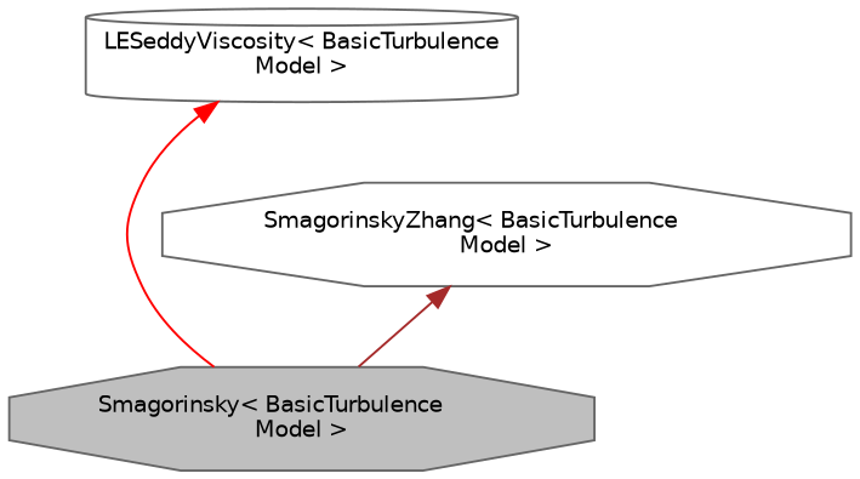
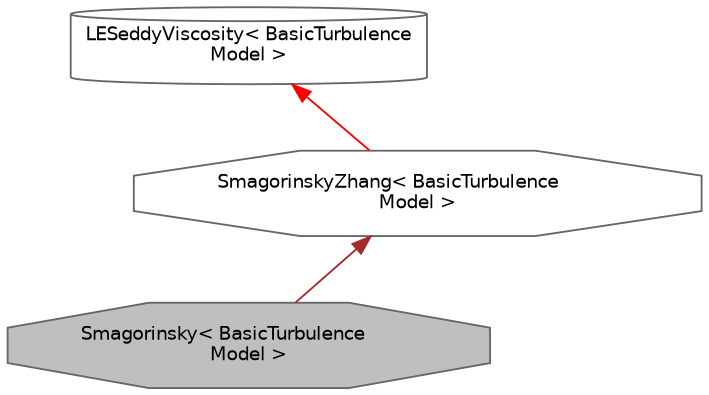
  digraph {
    node [color=gray40 fontname=Helvetica fontsize=10 shape=octagon]
    edge [dir=back fontname=Helvetica fontsize=10 labelfontname=Helvetica labelfontsize=10 style=solid]
    n1 [fillcolor=grey75 fontcolor=black height=0.2 label="Smagorinsky\< BasicTurbulence\lModel \>" style=filled width=0.4]
    n2 [height=0.2 label="SmagorinskyZhang\< BasicTurbulence\lModel \>" width=0.4]
    n3 [height=0.2 label="LESeddyViscosity\< BasicTurbulence\lModel \>" shape=cylinder width=0.4]
    n2 -> n1 [color=brown]
-   n3 -> n1 [color=red]
+   n3 -> n2 [color=red]
  }
